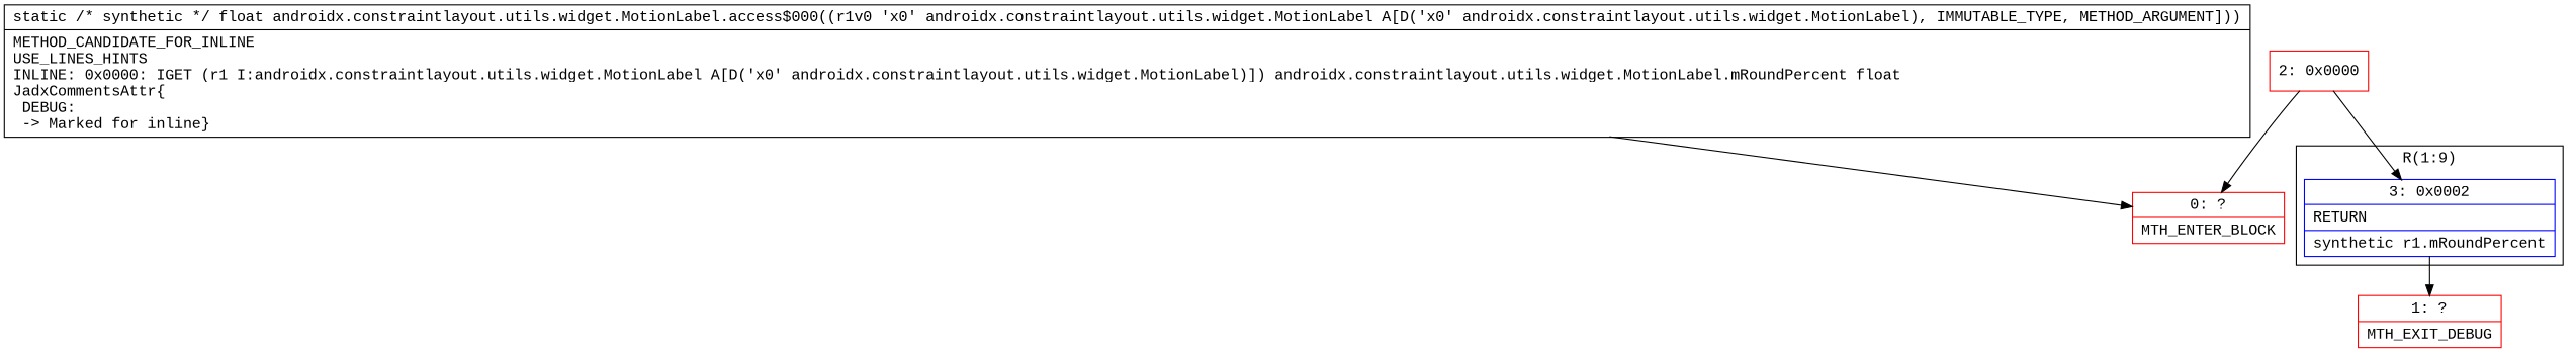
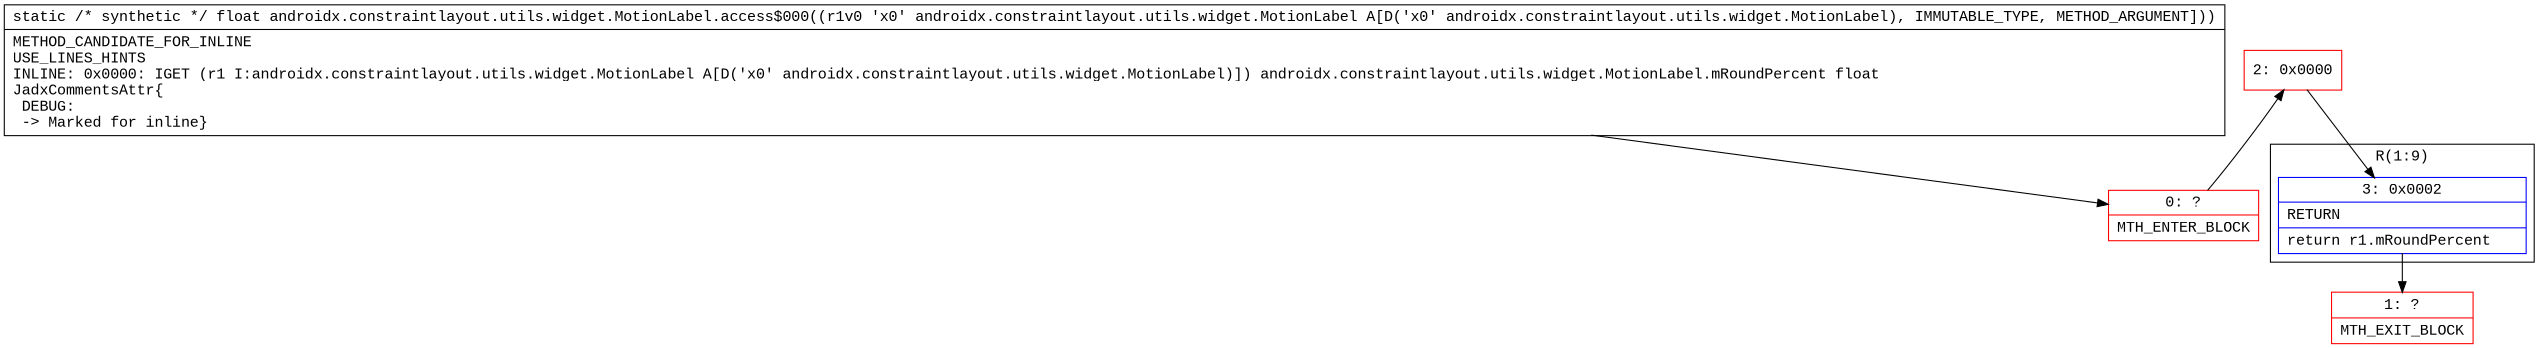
  digraph {
    fontname="Liberation Mono"
    node [color=red fontname="Liberation Mono" shape=record]
    edge [fontname="Liberation Mono"]
-   n1 [color=blue label="{3\:\ 0x0002|RETURN\l|synthetic r1.mRoundPercent\l}"]
-   n2 [label="{1\:\ ?|MTH_EXIT_DEBUG\l}"]
+   n1 [color=blue label="{3\:\ 0x0002|RETURN\l|return r1.mRoundPercent\l}"]
+   n2 [label="{1\:\ ?|MTH_EXIT_BLOCK\l}"]
    n3 [label="{0\:\ ?|MTH_ENTER_BLOCK\l}"]
    n4 [label="{2\:\ 0x0000}"]
    n5 [label="{static \/* synthetic *\/ float androidx.constraintlayout.utils.widget.MotionLabel.access$000((r1v0 'x0' androidx.constraintlayout.utils.widget.MotionLabel A[D('x0' androidx.constraintlayout.utils.widget.MotionLabel), IMMUTABLE_TYPE, METHOD_ARGUMENT]))  | METHOD_CANDIDATE_FOR_INLINE\lUSE_LINES_HINTS\lINLINE: 0x0000: IGET  (r1 I:androidx.constraintlayout.utils.widget.MotionLabel A[D('x0' androidx.constraintlayout.utils.widget.MotionLabel)]) androidx.constraintlayout.utils.widget.MotionLabel.mRoundPercent float\lJadxCommentsAttr\{\l DEBUG: \l \-\> Marked for inline\}\l}" color=""]
    subgraph cluster_1 {
      label="R(1:9)"
      n1
    }
    n1 -> n2
-   n4 -> n3
+   n3 -> n4
    n4 -> n1
    n5 -> n3
  }
